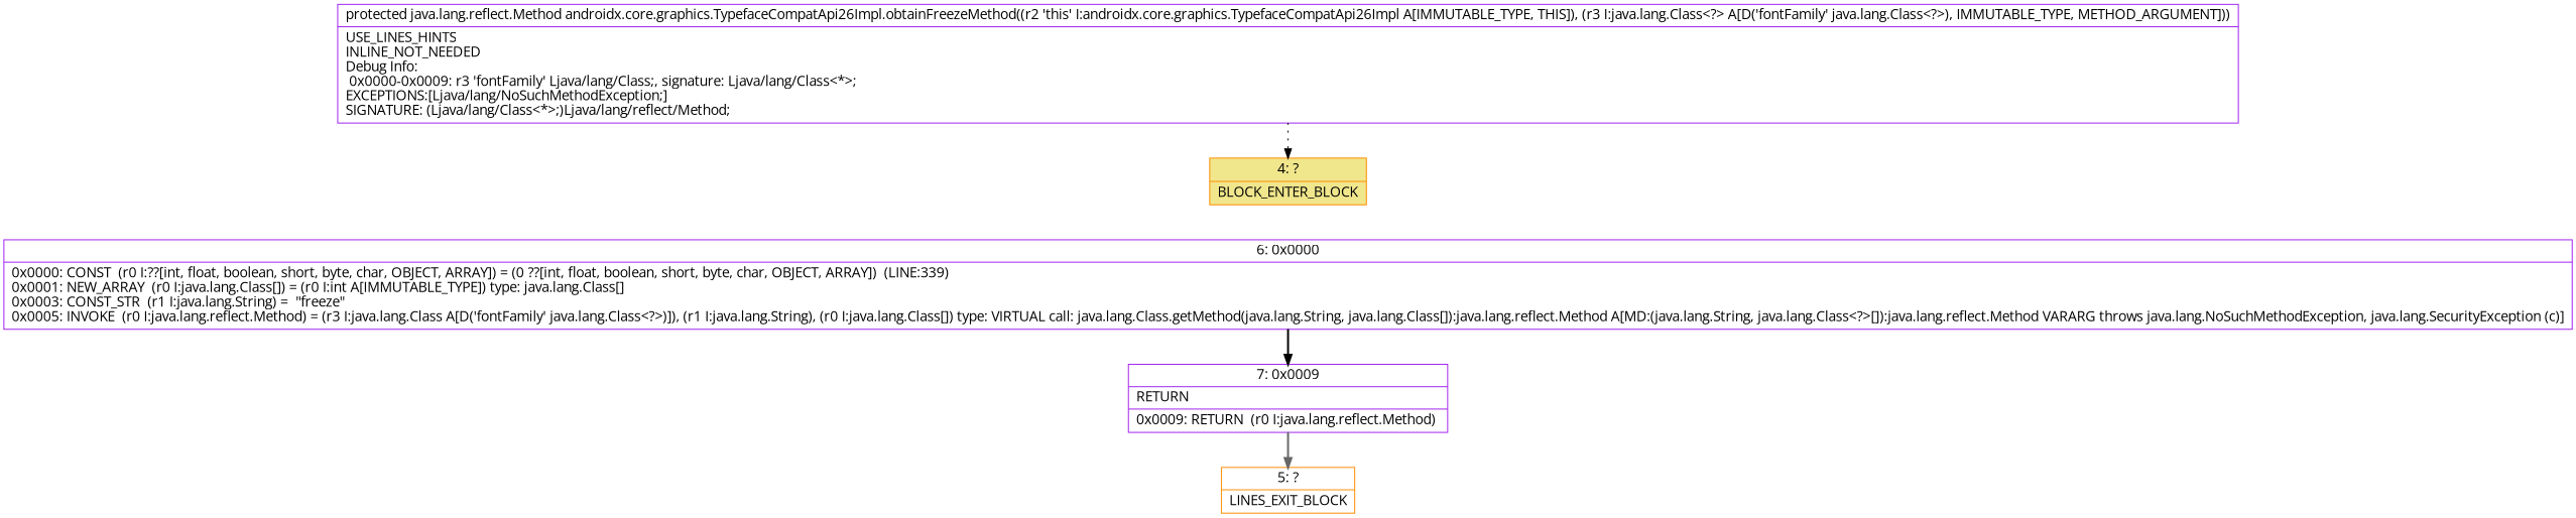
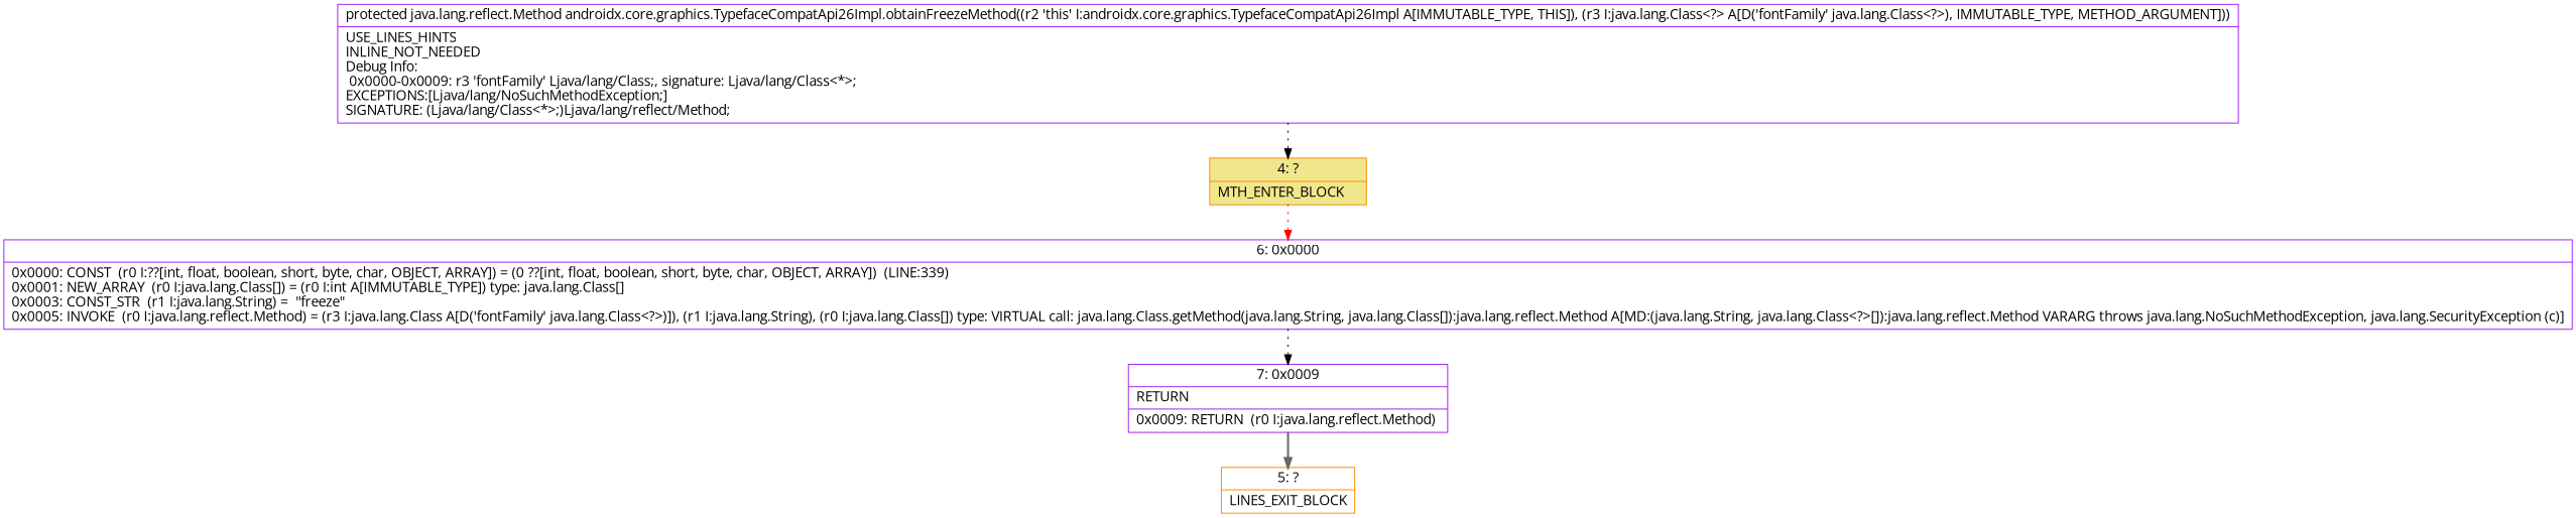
  digraph {
    fontname="Open Sans"
    node [color=purple fillcolor=white fontname="Open Sans" shape=record style=filled]
    edge [color=black fontname="Open Sans" style=dotted]
-   n1 [color=darkorange fillcolor=khaki label="{4\:\ ?|BLOCK_ENTER_BLOCK\l}"]
+   n1 [color=darkorange fillcolor=khaki label="{4\:\ ?|MTH_ENTER_BLOCK\l}"]
    n2 [label="{6\:\ 0x0000|0x0000: CONST  (r0 I:??[int, float, boolean, short, byte, char, OBJECT, ARRAY]) = (0 ??[int, float, boolean, short, byte, char, OBJECT, ARRAY])  (LINE:339)\l0x0001: NEW_ARRAY  (r0 I:java.lang.Class[]) = (r0 I:int A[IMMUTABLE_TYPE]) type: java.lang.Class[] \l0x0003: CONST_STR  (r1 I:java.lang.String) =  \"freeze\" \l0x0005: INVOKE  (r0 I:java.lang.reflect.Method) = (r3 I:java.lang.Class A[D('fontFamily' java.lang.Class\<?\>)]), (r1 I:java.lang.String), (r0 I:java.lang.Class[]) type: VIRTUAL call: java.lang.Class.getMethod(java.lang.String, java.lang.Class[]):java.lang.reflect.Method A[MD:(java.lang.String, java.lang.Class\<?\>[]):java.lang.reflect.Method VARARG throws java.lang.NoSuchMethodException, java.lang.SecurityException (c)]\l}"]
    n3 [label="{7\:\ 0x0009|RETURN\l|0x0009: RETURN  (r0 I:java.lang.reflect.Method) \l}"]
    n4 [color=darkorange label="{5\:\ ?|LINES_EXIT_BLOCK\l}"]
    n5 [label="{protected java.lang.reflect.Method androidx.core.graphics.TypefaceCompatApi26Impl.obtainFreezeMethod((r2 'this' I:androidx.core.graphics.TypefaceCompatApi26Impl A[IMMUTABLE_TYPE, THIS]), (r3 I:java.lang.Class\<?\> A[D('fontFamily' java.lang.Class\<?\>), IMMUTABLE_TYPE, METHOD_ARGUMENT]))  | USE_LINES_HINTS\lINLINE_NOT_NEEDED\lDebug Info:\l  0x0000\-0x0009: r3 'fontFamily' Ljava\/lang\/Class;, signature: Ljava\/lang\/Class\<*\>;\lEXCEPTIONS:[Ljava\/lang\/NoSuchMethodException;]\lSIGNATURE: (Ljava\/lang\/Class\<*\>;)Ljava\/lang\/reflect\/Method;\l}"]
-   n2 -> n3 [style=bold]
+   n1 -> n2 [color=red]
+   n2 -> n3
    n3 -> n4 [color=gray40 style=bold]
    n5 -> n1
  }
